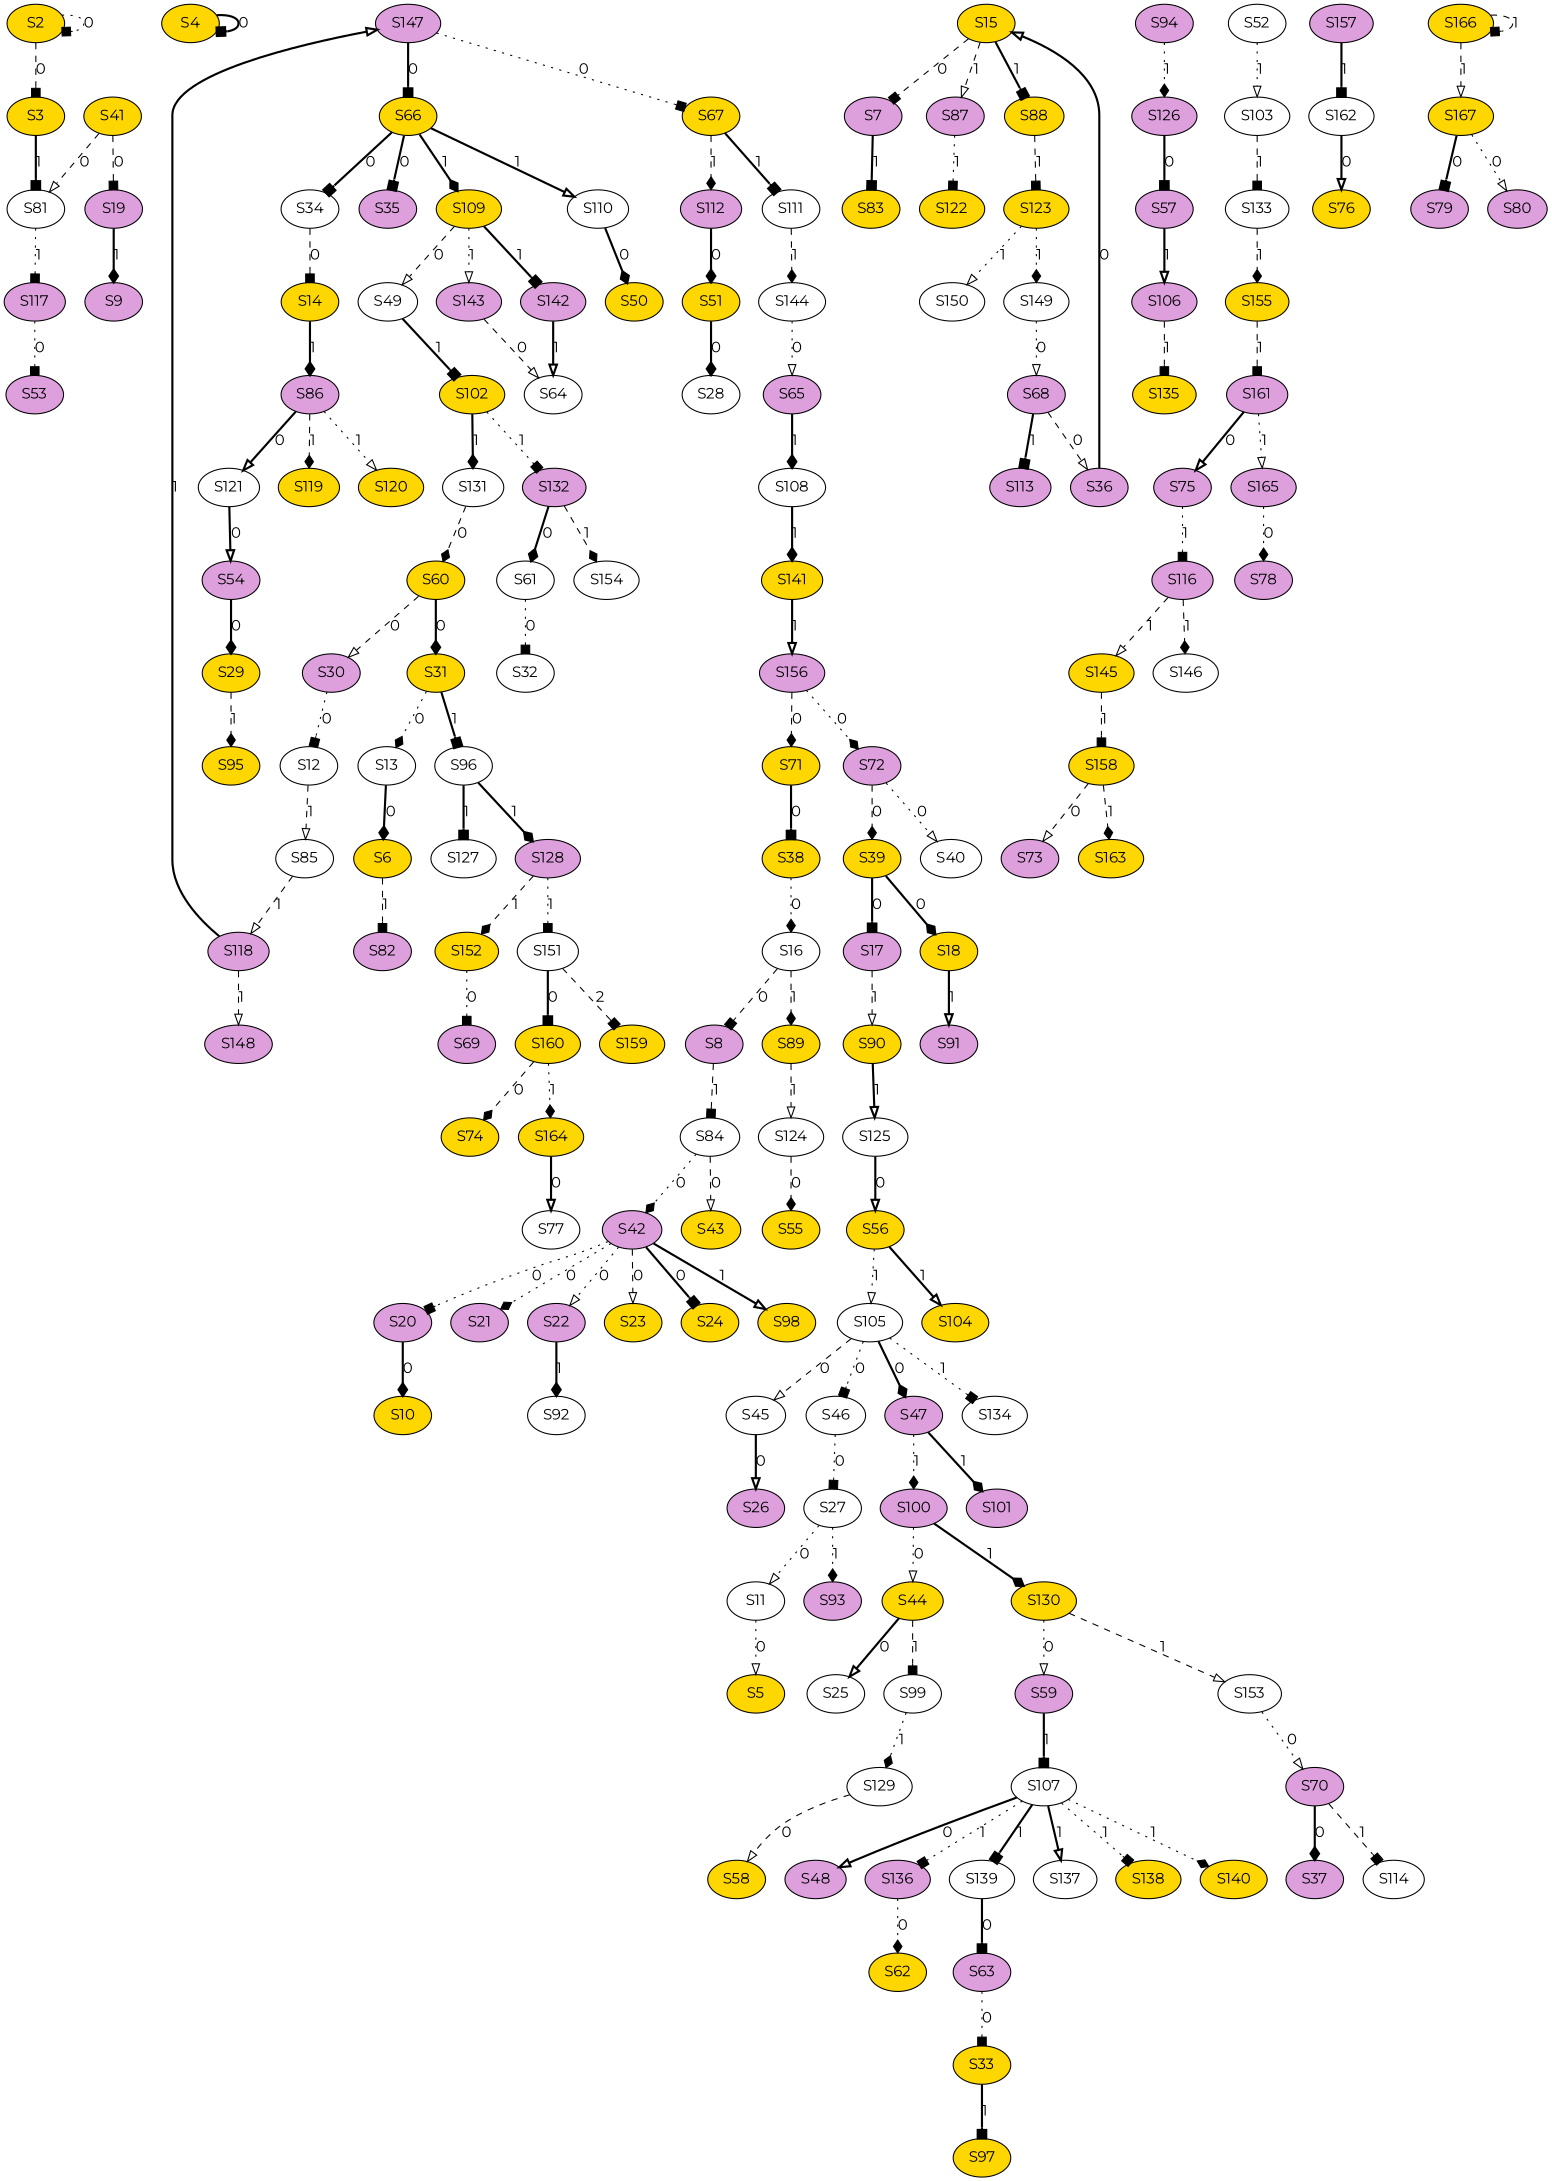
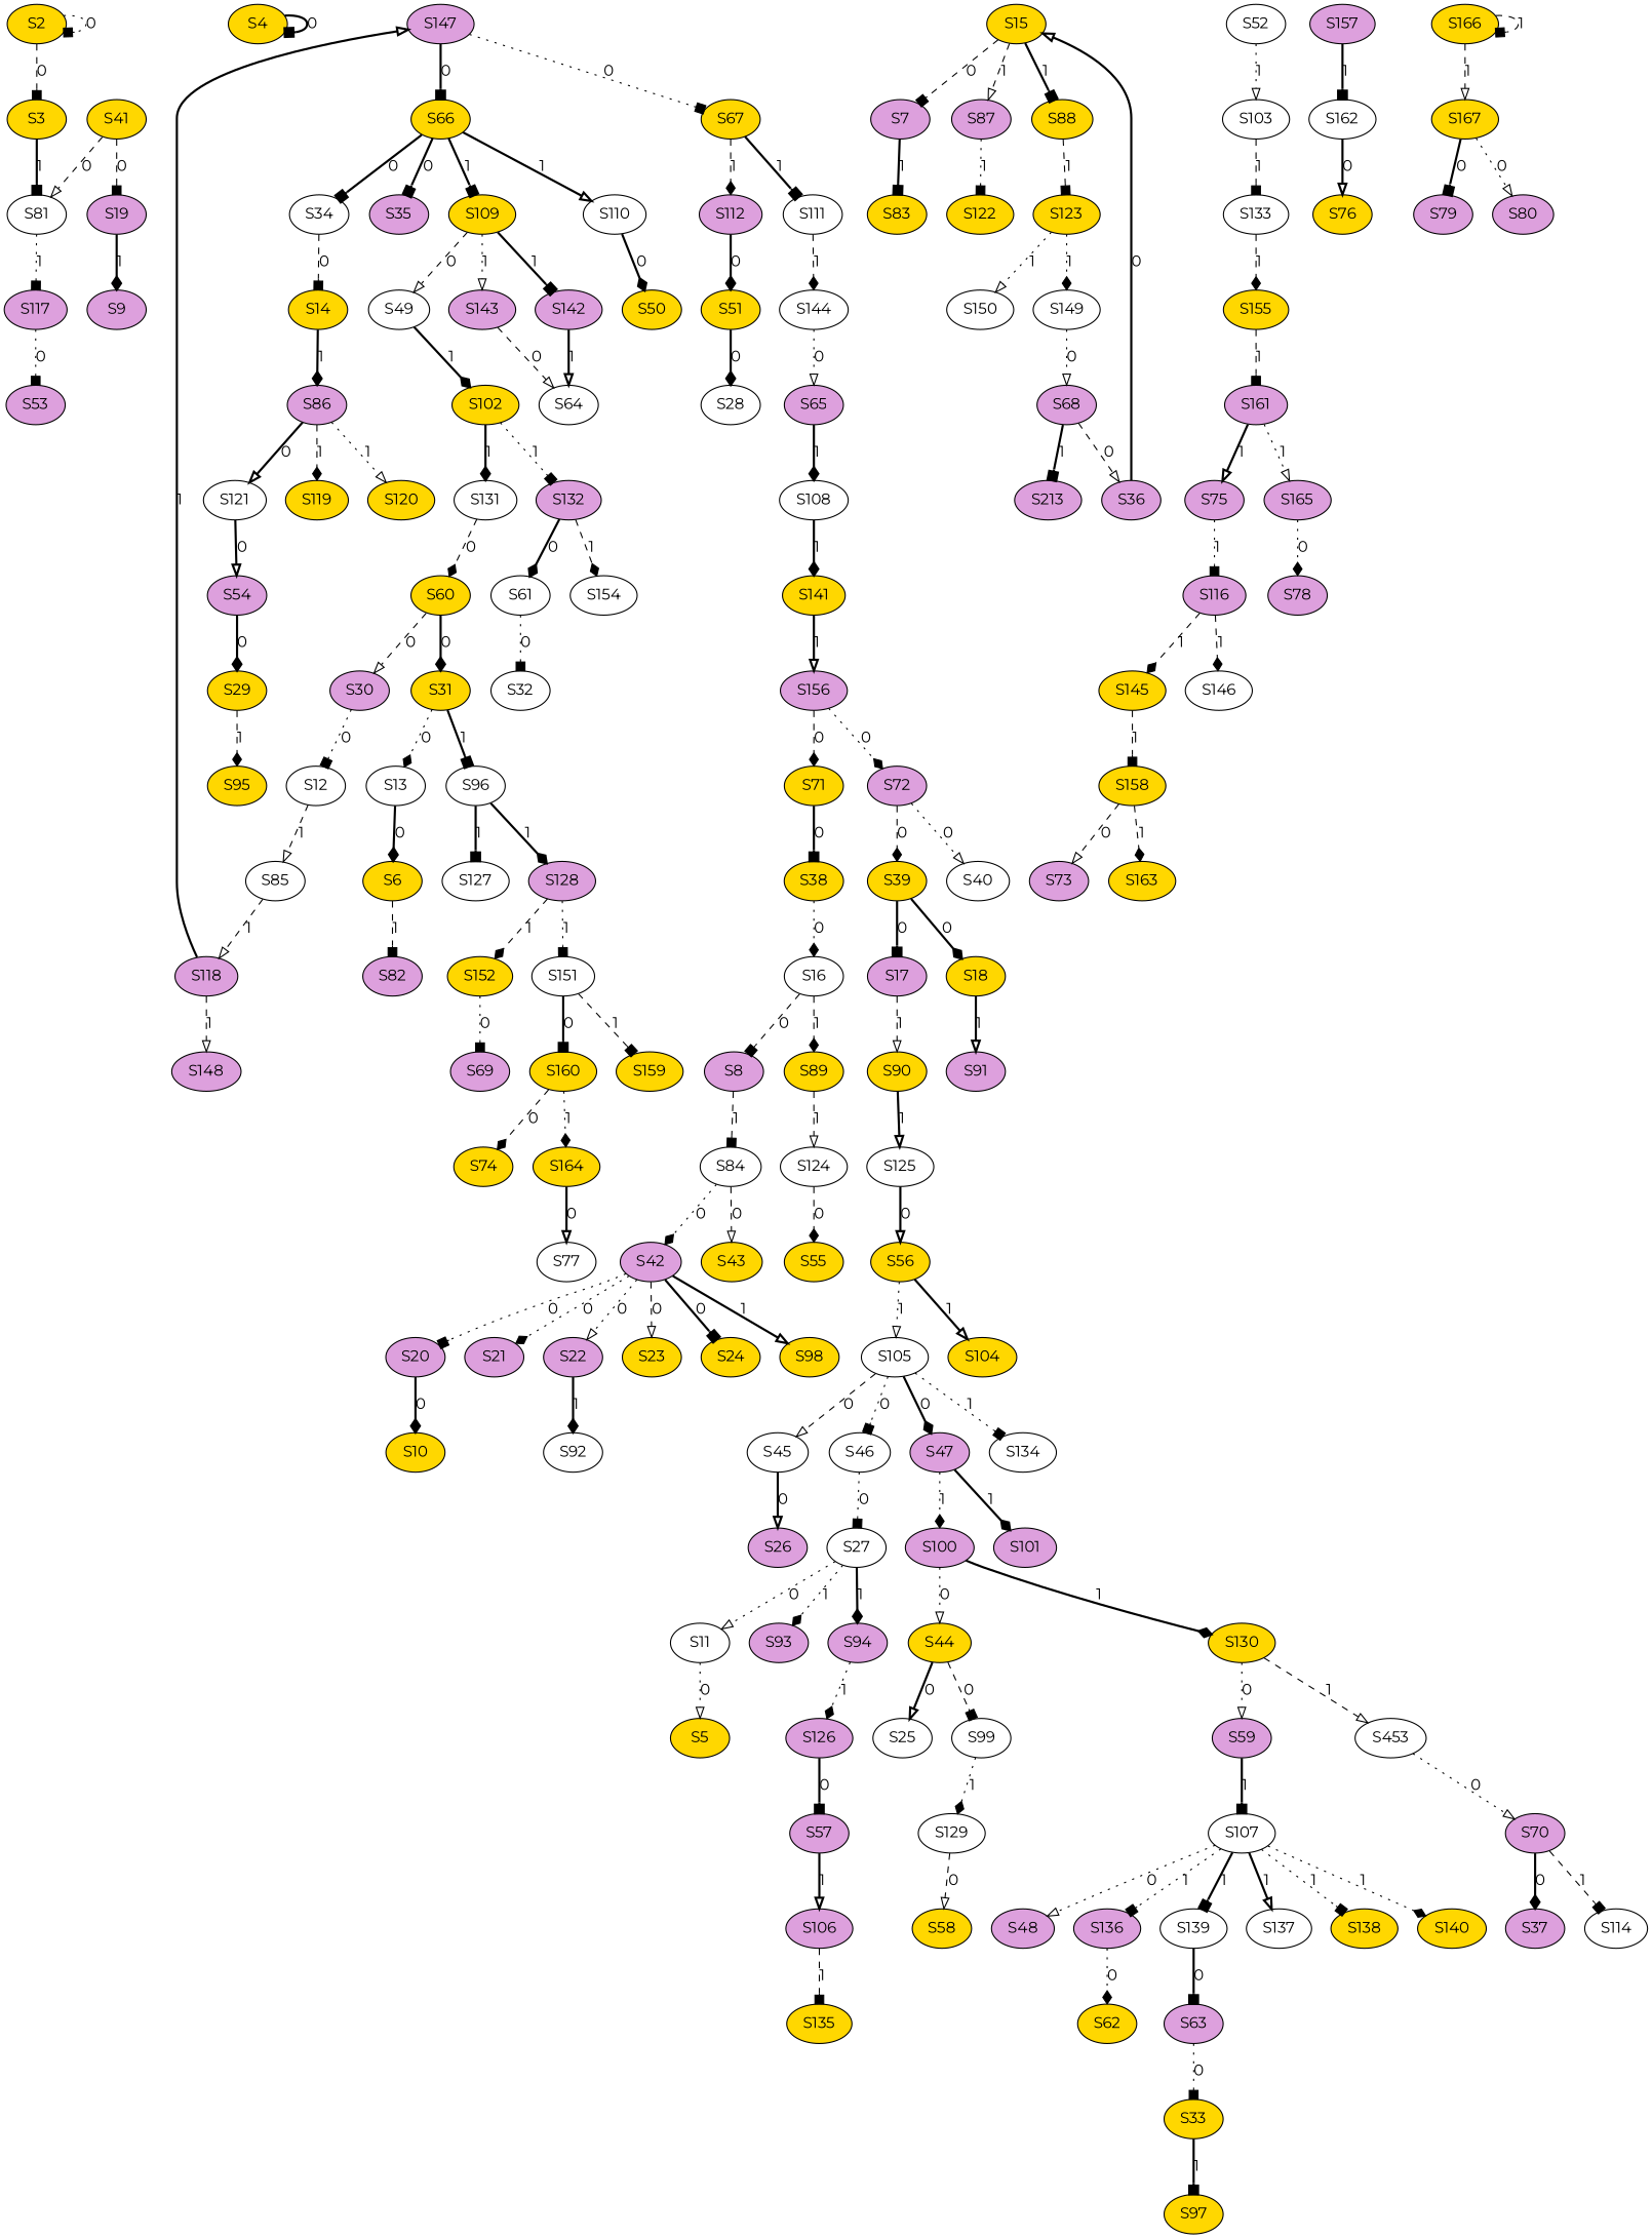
  strict digraph {
    fontname=Montserrat
    node [fillcolor=gold fontname=Montserrat style=filled]
    edge [arrowhead=box fontname=Montserrat style=bold]
    S2
    S3
    S81 [fillcolor=white]
    S117 [fillcolor=plum]
    S4
    S11 [fillcolor=white]
    S5
    S13 [fillcolor=white]
    S6
    S82 [fillcolor=plum]
    S7 [fillcolor=plum]
    S15
    S87 [fillcolor=plum]
    S88
    S83
    S122
    S123
    S16 [fillcolor=white]
    S8 [fillcolor=plum]
    S89
    S84 [fillcolor=white]
    S124 [fillcolor=white]
    S42 [fillcolor=plum]
    S43
    S19 [fillcolor=plum]
    S9 [fillcolor=plum]
    S20 [fillcolor=plum]
    S10
    S27 [fillcolor=white]
    S93 [fillcolor=plum]
    S94 [fillcolor=plum]
    S126 [fillcolor=plum]
    S30 [fillcolor=plum]
    S12 [fillcolor=white]
    S85 [fillcolor=white]
    S118 [fillcolor=plum]
    S31
    S96 [fillcolor=white]
    S127 [fillcolor=white]
    S128 [fillcolor=plum]
    S34 [fillcolor=white]
    S14
    S86 [fillcolor=plum]
    S121 [fillcolor=white]
    S119
    S120
    S36 [fillcolor=plum]
    S38
    S17 [fillcolor=plum]
    S39
    S18
    S90
    S91 [fillcolor=plum]
    S125 [fillcolor=white]
    S41
    S21 [fillcolor=plum]
    S22 [fillcolor=plum]
    S23
    S24
    S98
    S92 [fillcolor=white]
    S25 [fillcolor=white]
    S44
    S99 [fillcolor=white]
    S129 [fillcolor=white]
    S45 [fillcolor=white]
    S26 [fillcolor=plum]
    S46 [fillcolor=white]
    S28 [fillcolor=white]
    S51
    S54 [fillcolor=plum]
    S29
    S95
    S60
    S61 [fillcolor=white]
    S32 [fillcolor=white]
    S63 [fillcolor=plum]
    S33
    S97
    S66
    S35 [fillcolor=plum]
    S109
    S110 [fillcolor=white]
    S49 [fillcolor=white]
    S143 [fillcolor=plum]
    S142 [fillcolor=plum]
    S50
    S68 [fillcolor=plum]
-   S113 [fillcolor=plum]
+   S113 [fillcolor=plum label=S213]
    S70 [fillcolor=plum]
    S37 [fillcolor=plum]
    S114 [fillcolor=white]
    S71
    S72 [fillcolor=plum]
    S40 [fillcolor=white]
    S53 [fillcolor=plum]
    S100 [fillcolor=plum]
    S130
    S59 [fillcolor=plum]
-   S153 [fillcolor=white]
+   S153 [fillcolor=white label=S453]
    S105 [fillcolor=white]
    S47 [fillcolor=plum]
    S134 [fillcolor=white]
    S101 [fillcolor=plum]
    S107 [fillcolor=white]
    S48 [fillcolor=plum]
    S136 [fillcolor=plum]
    S139 [fillcolor=white]
    S137 [fillcolor=white]
    S138
    S140
    S62
    S102
    S64 [fillcolor=white]
    S131 [fillcolor=white]
    S132 [fillcolor=plum]
    S112 [fillcolor=plum]
    S52 [fillcolor=white]
    S103 [fillcolor=white]
    S133 [fillcolor=white]
    S55
    S56
    S104
    S57 [fillcolor=plum]
    S106 [fillcolor=plum]
    S135
    S58
    S154 [fillcolor=white]
    S144 [fillcolor=white]
    S65 [fillcolor=plum]
    S108 [fillcolor=white]
    S141
    S147 [fillcolor=plum]
    S67
    S111 [fillcolor=white]
    S149 [fillcolor=white]
    S69 [fillcolor=plum]
    S152
    S156 [fillcolor=plum]
    S73 [fillcolor=plum]
    S158
    S163
    S160
    S74
    S164
    S77 [fillcolor=white]
    S161 [fillcolor=plum]
    S75 [fillcolor=plum]
    S165 [fillcolor=plum]
    S116 [fillcolor=plum]
    S78 [fillcolor=plum]
    S145
    S146 [fillcolor=white]
    S162 [fillcolor=white]
    S76
    S79 [fillcolor=plum]
    S167
    S80 [fillcolor=plum]
    S148 [fillcolor=plum]
    S150 [fillcolor=white]
    S151 [fillcolor=white]
    S155
    S159
    S157 [fillcolor=plum]
    S166
    S2 -> S2 [label=0 style=dotted]
    S2 -> S3 [label=0 style=dashed]
    S3 -> S81 [label=1]
    S81 -> S117 [label=1 style=dotted]
    S117 -> S53 [label=0 style=dotted]
    S4 -> S4 [label=0]
    S11 -> S5 [arrowhead=onormal label=0 style=dotted]
    S13 -> S6 [arrowhead=diamond label=0]
    S6 -> S82 [label=1 style=dashed]
    S7 -> S83 [label=1]
    S15 -> S7 [label=0 style=dashed]
    S15 -> S87 [arrowhead=onormal label=1 style=dashed]
    S15 -> S88 [label=1]
    S87 -> S122 [label=1 style=dotted]
    S88 -> S123 [label=1 style=dashed]
    S123 -> S149 [arrowhead=diamond label=1 style=dotted]
    S123 -> S150 [arrowhead=onormal label=1 style=dotted]
    S16 -> S8 [label=0 style=dashed]
    S16 -> S89 [arrowhead=diamond label=1 style=dashed]
    S8 -> S84 [label=1 style=dashed]
    S89 -> S124 [arrowhead=onormal label=1 style=dashed]
    S84 -> S42 [arrowhead=diamond label=0 style=dotted]
    S84 -> S43 [arrowhead=onormal label=0 style=dashed]
    S124 -> S55 [arrowhead=diamond label=0 style=dashed]
    S42 -> S20 [label=0 style=dotted]
    S42 -> S21 [arrowhead=diamond label=0 style=dotted]
    S42 -> S22 [arrowhead=onormal label=0 style=dotted]
    S42 -> S23 [arrowhead=onormal label=0 style=dashed]
    S42 -> S24 [label=0]
    S42 -> S98 [arrowhead=onormal label=1]
    S19 -> S9 [arrowhead=diamond label=1]
    S20 -> S10 [arrowhead=diamond label=0]
    S27 -> S11 [arrowhead=onormal label=0 style=dotted]
    S27 -> S93 [arrowhead=diamond label=1 style=dotted]
+   S27 -> S94 [arrowhead=diamond label=1]
    S94 -> S126 [arrowhead=diamond label=1 style=dotted]
    S126 -> S57 [label=0]
    S30 -> S12 [label=0 style=dotted]
    S12 -> S85 [arrowhead=onormal label=1 style=dashed]
    S85 -> S118 [arrowhead=onormal label=1 style=dashed]
    S118 -> S147 [arrowhead=onormal label=1]
    S118 -> S148 [arrowhead=onormal label=1 style=dashed]
    S31 -> S13 [arrowhead=diamond label=0 style=dotted]
    S31 -> S96 [label=1]
    S96 -> S127 [label=1]
    S96 -> S128 [arrowhead=diamond label=1]
    S128 -> S152 [arrowhead=diamond label=1 style=dashed]
    S128 -> S151 [label=1 style=dotted]
    S34 -> S14 [label=0 style=dashed]
    S14 -> S86 [arrowhead=diamond label=1]
    S86 -> S121 [arrowhead=onormal label=0]
    S86 -> S119 [arrowhead=diamond label=1 style=dashed]
    S86 -> S120 [arrowhead=onormal label=1 style=dotted]
    S121 -> S54 [arrowhead=onormal label=0]
    S36 -> S15 [arrowhead=onormal label=0]
    S38 -> S16 [arrowhead=diamond label=0 style=dotted]
    S17 -> S90 [arrowhead=onormal label=1 style=dashed]
    S39 -> S17 [label=0]
    S39 -> S18 [arrowhead=diamond label=0]
    S18 -> S91 [arrowhead=onormal label=1]
    S90 -> S125 [arrowhead=onormal label=1]
    S125 -> S56 [arrowhead=onormal label=0]
    S41 -> S81 [arrowhead=onormal label=0 style=dashed]
    S41 -> S19 [label=0 style=dashed]
    S22 -> S92 [arrowhead=diamond label=1]
    S44 -> S25 [arrowhead=onormal label=0]
-   S44 -> S99 [label=1 style=dashed]
+   S44 -> S99 [label=0 style=dashed]
    S99 -> S129 [arrowhead=diamond label=1 style=dotted]
    S129 -> S58 [arrowhead=onormal label=0 style=dashed]
    S45 -> S26 [arrowhead=onormal label=0]
    S46 -> S27 [label=0 style=dotted]
    S51 -> S28 [arrowhead=diamond label=0]
    S54 -> S29 [arrowhead=diamond label=0]
    S29 -> S95 [arrowhead=diamond label=1 style=dashed]
    S60 -> S30 [arrowhead=onormal label=0 style=dashed]
    S60 -> S31 [arrowhead=diamond label=0]
    S61 -> S32 [label=0 style=dotted]
    S63 -> S33 [label=0 style=dotted]
    S33 -> S97 [label=1]
    S66 -> S34 [label=0]
    S66 -> S35 [label=0]
-   S66 -> S109 [arrowhead=diamond label=1]
+   S66 -> S109 [label=1]
    S66 -> S110 [arrowhead=onormal label=1]
    S109 -> S49 [arrowhead=onormal label=0 style=dashed]
    S109 -> S143 [arrowhead=onormal label=1 style=dotted]
    S109 -> S142 [label=1]
    S110 -> S50 [arrowhead=diamond label=0]
-   S49 -> S102 [label=1]
+   S49 -> S102 [arrowhead=diamond label=1]
    S143 -> S64 [arrowhead=onormal label=0 style=dashed]
    S142 -> S64 [arrowhead=onormal label=1]
    S68 -> S36 [arrowhead=onormal label=0 style=dashed]
    S68 -> S113 [label=1]
    S70 -> S37 [arrowhead=diamond label=0]
    S70 -> S114 [label=1 style=dashed]
    S71 -> S38 [label=0]
    S72 -> S39 [arrowhead=diamond label=0 style=dashed]
    S72 -> S40 [arrowhead=onormal label=0 style=dotted]
    S100 -> S44 [arrowhead=onormal label=0 style=dotted]
    S100 -> S130 [arrowhead=diamond label=1]
    S130 -> S59 [arrowhead=onormal label=0 style=dotted]
    S130 -> S153 [arrowhead=onormal label=1 style=dashed]
    S59 -> S107 [label=1]
    S153 -> S70 [arrowhead=onormal label=0 style=dotted]
    S105 -> S45 [arrowhead=onormal label=0 style=dashed]
    S105 -> S46 [label=0 style=dotted]
    S105 -> S47 [arrowhead=diamond label=0]
    S105 -> S134 [label=1 style=dotted]
    S47 -> S100 [arrowhead=diamond label=1 style=dotted]
    S47 -> S101 [arrowhead=diamond label=1]
-   S107 -> S48 [arrowhead=onormal label=0]
+   S107 -> S48 [arrowhead=onormal label=0 style=dotted]
    S107 -> S136 [label=1 style=dotted]
    S107 -> S139 [label=1]
    S107 -> S137 [arrowhead=onormal label=1]
    S107 -> S138 [label=1 style=dotted]
    S107 -> S140 [arrowhead=diamond label=1 style=dotted]
    S136 -> S62 [arrowhead=diamond label=0 style=dotted]
    S139 -> S63 [label=0]
    S102 -> S131 [arrowhead=diamond label=1]
    S102 -> S132 [label=1 style=dotted]
    S131 -> S60 [arrowhead=diamond label=0 style=dashed]
    S132 -> S61 [arrowhead=diamond label=0]
    S132 -> S154 [arrowhead=diamond label=1 style=dashed]
    S112 -> S51 [arrowhead=diamond label=0]
    S52 -> S103 [arrowhead=onormal label=1 style=dotted]
    S103 -> S133 [label=1 style=dashed]
    S133 -> S155 [arrowhead=diamond label=1 style=dashed]
    S56 -> S105 [arrowhead=onormal label=1 style=dotted]
    S56 -> S104 [arrowhead=onormal label=1]
    S57 -> S106 [arrowhead=onormal label=1]
    S106 -> S135 [label=1 style=dashed]
    S144 -> S65 [arrowhead=onormal label=0 style=dotted]
    S65 -> S108 [arrowhead=diamond label=1]
    S108 -> S141 [arrowhead=diamond label=1]
    S141 -> S156 [arrowhead=onormal label=1]
    S147 -> S66 [label=0]
    S147 -> S67 [label=0 style=dotted]
    S67 -> S112 [arrowhead=diamond label=1 style=dashed]
    S67 -> S111 [label=1]
    S111 -> S144 [arrowhead=diamond label=1 style=dashed]
    S149 -> S68 [arrowhead=onormal label=0 style=dotted]
    S152 -> S69 [label=0 style=dotted]
    S156 -> S71 [arrowhead=diamond label=0 style=dashed]
    S156 -> S72 [arrowhead=diamond label=0 style=dotted]
    S158 -> S73 [arrowhead=onormal label=0 style=dashed]
    S158 -> S163 [arrowhead=diamond label=1 style=dashed]
    S160 -> S74 [arrowhead=diamond label=0 style=dashed]
    S160 -> S164 [arrowhead=diamond label=1 style=dotted]
    S164 -> S77 [arrowhead=onormal label=0]
-   S161 -> S75 [arrowhead=onormal label=0]
+   S161 -> S75 [arrowhead=onormal label=1]
    S161 -> S165 [arrowhead=onormal label=1 style=dotted]
    S75 -> S116 [label=1 style=dotted]
    S165 -> S78 [arrowhead=diamond label=0 style=dotted]
-   S116 -> S145 [arrowhead=onormal label=1 style=dashed]
+   S116 -> S145 [arrowhead=diamond label=1 style=dashed]
    S116 -> S146 [arrowhead=diamond label=1 style=dashed]
    S145 -> S158 [label=1 style=dashed]
    S162 -> S76 [arrowhead=onormal label=0]
    S167 -> S79 [label=0]
    S167 -> S80 [arrowhead=onormal label=0 style=dotted]
    S151 -> S160 [label=0]
-   S151 -> S159 [label=2 style=dashed]
+   S151 -> S159 [label=1 style=dashed]
    S155 -> S161 [label=1 style=dashed]
    S157 -> S162 [label=1]
    S166 -> S167 [arrowhead=onormal label=1 style=dashed]
    S166 -> S166 [label=1 style=dashed]
  }
